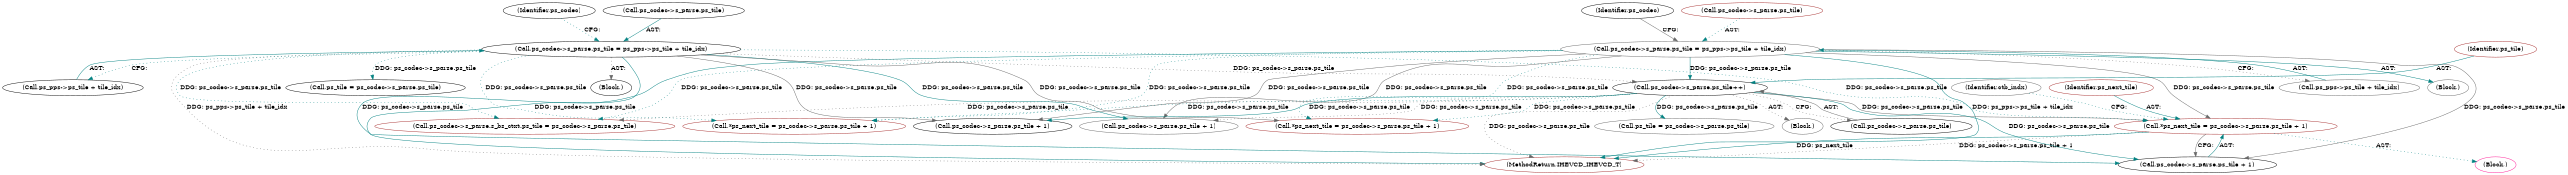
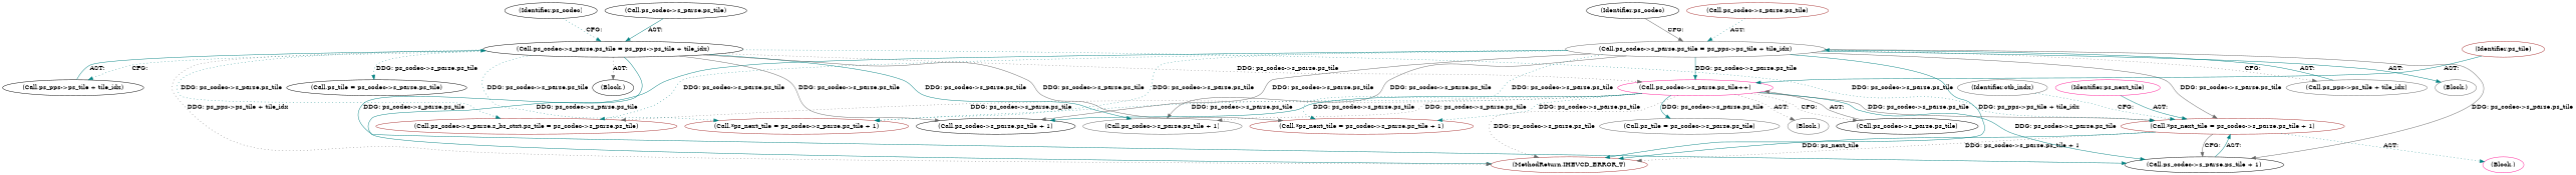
  digraph {
    node [color=black]
    edge [color=teal style=solid]
    n1 [color=brown label="(Call,*ps_next_tile = ps_codec->s_parse.ps_tile + 1)"]
    n2 [label="(Call,ps_codec->s_parse.ps_tile + 1)"]
    n3 [color=deeppink label="(Block,)"]
-   n4 [color=brown label="(MethodReturn,IHEVCD_IHEVCD_T)"]
+   n4 [color=brown label="(MethodReturn,IHEVCD_ERROR_T)"]
    n5 [color=gray40 label="(Call,ps_codec->s_parse.ps_tile = ps_pps->ps_tile + tile_idx)"]
-   n6 [label="(Call,ps_codec->s_parse.ps_tile++)"]
+   n6 [color=deeppink label="(Call,ps_codec->s_parse.ps_tile++)"]
    n7 [color=brown label="(Call,ps_codec->s_parse.s_bs_ctxt.ps_tile = ps_codec->s_parse.ps_tile)"]
    n8 [color=brown label="(Call,*ps_next_tile = ps_codec->s_parse.ps_tile + 1)"]
    n9 [label="(Call,ps_codec->s_parse.ps_tile + 1)"]
    n10 [color=gray40 label="(Call,ps_codec->s_parse.ps_tile + 1)"]
    n11 [color=gray40 label="(Call,ps_pps->ps_tile + tile_idx)"]
    n12 [color=gray40 label="(Block,)"]
    n13 [color=brown label="(Call,*ps_next_tile = ps_codec->s_parse.ps_tile + 1)"]
    n14 [color=gray40 label="(Call,ps_tile = ps_codec->s_parse.ps_tile)"]
    n15 [color=gray40 label="(Block,)"]
    n16 [label="(Call,ps_codec->s_parse.ps_tile)"]
    n17 [label="(Call,ps_codec->s_parse.ps_tile = ps_pps->ps_tile + tile_idx)"]
    n18 [label="(Call,ps_tile = ps_codec->s_parse.ps_tile)"]
    n19 [label="(Call,ps_pps->ps_tile + tile_idx)"]
    n20 [label="(Block,)"]
    n21 [label="(Identifier,ps_codec)"]
    n22 [color=gray40 label="(Identifier,ctb_indx)"]
    n23 [label="(Identifier,ps_codec)"]
    n24 [label="(Call,ps_codec->s_parse.ps_tile)"]
    n25 [color=brown label="(Call,ps_codec->s_parse.ps_tile)"]
-   n26 [color=brown label="(Identifier,ps_next_tile)"]
+   n26 [color=deeppink label="(Identifier,ps_next_tile)"]
    n27 [color=brown label="(Identifier,ps_tile)"]
    n1 -> n2 [color=gray40 label="CFG: "]
    n1 -> n3 [label="AST: " style=dotted]
    n1 -> n4 [color=gray40 label="DDG: ps_codec->s_parse.ps_tile + 1" style=dotted]
    n1 -> n4 [label="DDG: ps_next_tile"]
    n2 -> n1 [label="AST: "]
    n5 -> n1 [color=gray40 label="DDG: ps_codec->s_parse.ps_tile"]
    n5 -> n2 [color=gray40 label="DDG: ps_codec->s_parse.ps_tile"]
    n5 -> n4 [label="DDG: ps_codec->s_parse.ps_tile"]
    n5 -> n4 [label="DDG: ps_pps->ps_tile + tile_idx"]
    n5 -> n6 [label="DDG: ps_codec->s_parse.ps_tile"]
    n5 -> n7 [label="DDG: ps_codec->s_parse.ps_tile" style=dotted]
    n5 -> n8 [label="DDG: ps_codec->s_parse.ps_tile" style=dotted]
    n5 -> n9 [color=gray40 label="DDG: ps_codec->s_parse.ps_tile"]
    n5 -> n10 [color=gray40 label="DDG: ps_codec->s_parse.ps_tile"]
    n5 -> n11 [color=gray40 label="CFG: " style=dotted]
    n5 -> n12 [label="AST: "]
    n5 -> n13 [label="DDG: ps_codec->s_parse.ps_tile" style=dotted]
    n6 -> n1 [color=gray40 label="DDG: ps_codec->s_parse.ps_tile"]
    n6 -> n2 [label="DDG: ps_codec->s_parse.ps_tile"]
    n6 -> n4 [color=gray40 label="DDG: ps_codec->s_parse.ps_tile" style=dotted]
    n6 -> n7 [color=gray40 label="DDG: ps_codec->s_parse.ps_tile" style=dotted]
    n6 -> n8 [label="DDG: ps_codec->s_parse.ps_tile" style=dotted]
    n6 -> n9 [label="DDG: ps_codec->s_parse.ps_tile"]
    n6 -> n10 [color=gray40 label="DDG: ps_codec->s_parse.ps_tile" style=dotted]
    n6 -> n13 [label="DDG: ps_codec->s_parse.ps_tile" style=dotted]
    n6 -> n14 [label="DDG: ps_codec->s_parse.ps_tile"]
    n6 -> n15 [color=gray40 label="AST: " style=dotted]
    n6 -> n16 [color=gray40 label="CFG: " style=dotted]
    n11 -> n5 [label="AST: "]
    n16 -> n6 [color=gray40 label="AST: "]
    n17 -> n1 [label="DDG: ps_codec->s_parse.ps_tile" style=dotted]
    n17 -> n2 [label="DDG: ps_codec->s_parse.ps_tile"]
    n17 -> n4 [color=gray40 label="DDG: ps_pps->ps_tile + tile_idx" style=dotted]
    n17 -> n6 [color=gray40 label="DDG: ps_codec->s_parse.ps_tile" style=dotted]
    n17 -> n7 [label="DDG: ps_codec->s_parse.ps_tile" style=dotted]
    n17 -> n8 [label="DDG: ps_codec->s_parse.ps_tile" style=dotted]
    n17 -> n9 [color=gray40 label="DDG: ps_codec->s_parse.ps_tile"]
    n17 -> n10 [label="DDG: ps_codec->s_parse.ps_tile"]
    n17 -> n13 [color=gray40 label="DDG: ps_codec->s_parse.ps_tile"]
    n17 -> n18 [label="DDG: ps_codec->s_parse.ps_tile" style=dotted]
    n17 -> n19 [label="CFG: " style=dotted]
    n17 -> n20 [color=gray40 label="AST: " style=dotted]
    n19 -> n17 [label="AST: "]
    n21 -> n17 [label="CFG: " style=dotted]
    n22 -> n1 [label="CFG: " style=dotted]
    n23 -> n5 [color=gray40 label="CFG: "]
    n24 -> n17 [label="AST: "]
    n25 -> n5 [label="AST: " style=dotted]
    n26 -> n1 [label="AST: "]
    n27 -> n6 [label="AST: "]
  }
